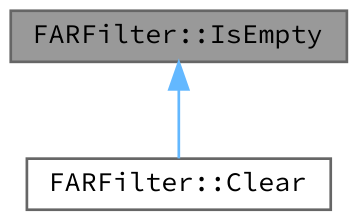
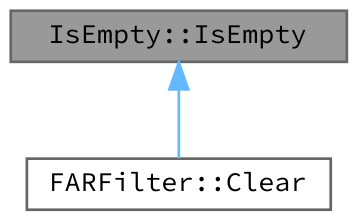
  digraph {
    rankdir=TB
    fontname="Source Code Pro"
    node [fontname="Source Code Pro" fontsize=10 shape=box style=filled]
-   n1 [color=gray40 fillcolor=grey60 fontcolor=black height=0.2 label="FARFilter::IsEmpty" width=0.4]
+   n1 [color=gray40 fillcolor=grey60 fontcolor=black height=0.2 label="IsEmpty::IsEmpty" width=0.4]
    n2 [color=grey40 fillcolor=white height=0.2 label="FARFilter::Clear" width=0.4]
    n1 -> n2 [color=steelblue1 dir=back fontname="Source Code Pro" fontsize=10 labelfontname=Helvetica labelfontsize=10 style=solid]
  }
